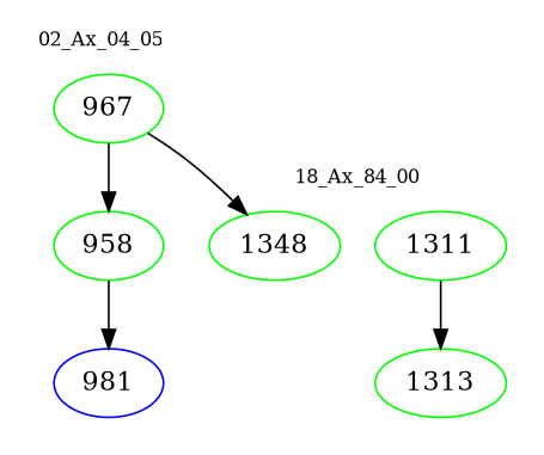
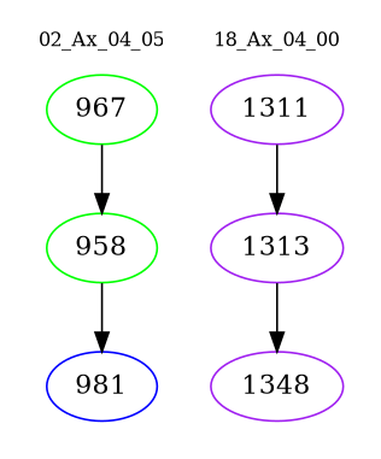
  digraph {
    node [color=green]
    edge [color=black]
    n1 [label=967]
    n2 [label=958]
    n3 [color=blue label=981]
-   n4 [label=1311]
-   n5 [label=1313]
-   n6 [label=1348]
+   n4 [color=purple label=1311]
+   n5 [color=purple label=1313]
+   n6 [color=purple label=1348]
    subgraph cluster_1 {
      color=white
      fontsize=10
      label="02_Ax_04_05"
      n1
      n2
      n3
    }
    subgraph cluster_2 {
      color=white
      fontsize=10
-     label="18_Ax_84_00"
+     label="18_Ax_04_00"
      n4
      n5
      n6
    }
    n1 -> n2
    n2 -> n3
    n4 -> n5
-   n1 -> n6
+   n5 -> n6
  }
